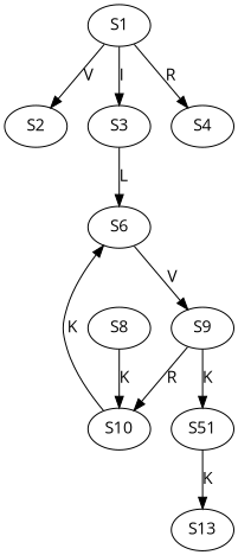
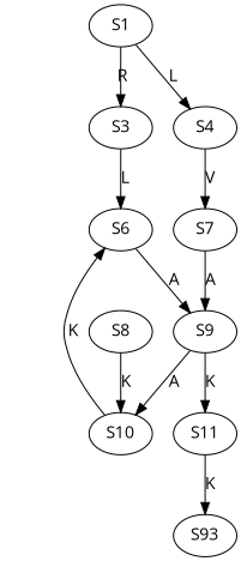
  strict digraph {
    fontname="Open Sans"
    node [fontname="Open Sans"]
    edge [fontname="Open Sans"]
    S1
-   S2
    S3
    S4
    S6
+   S7
    S9
    S8
    S10
-   S11 [label=S51]
-   S13
-   S1 -> S2 [label=V]
-   S1 -> S3 [label=I]
-   S1 -> S4 [label=R]
+   S11
+   S13 [label=S93]
+   S1 -> S3 [label=R]
+   S1 -> S4 [label=L]
    S3 -> S6 [label=L]
-   S6 -> S9 [label=V]
-   S9 -> S10 [label=R]
+   S4 -> S7 [label=V]
+   S6 -> S9 [label=A]
+   S7 -> S9 [label=A]
+   S9 -> S10 [label=A]
    S9 -> S11 [label=K]
    S8 -> S10 [label=K]
    S10 -> S6 [label=K]
    S11 -> S13 [label=K]
  }
